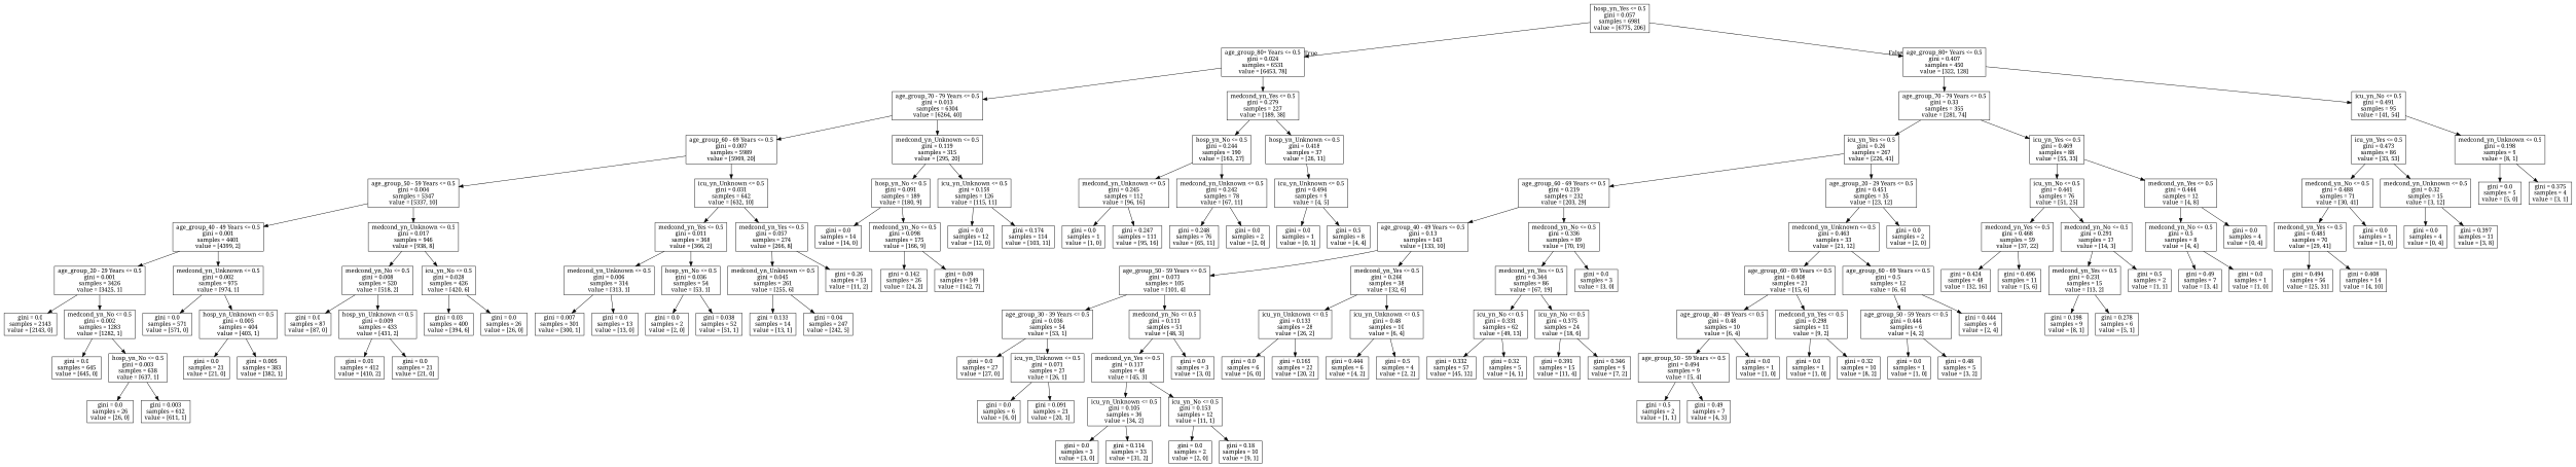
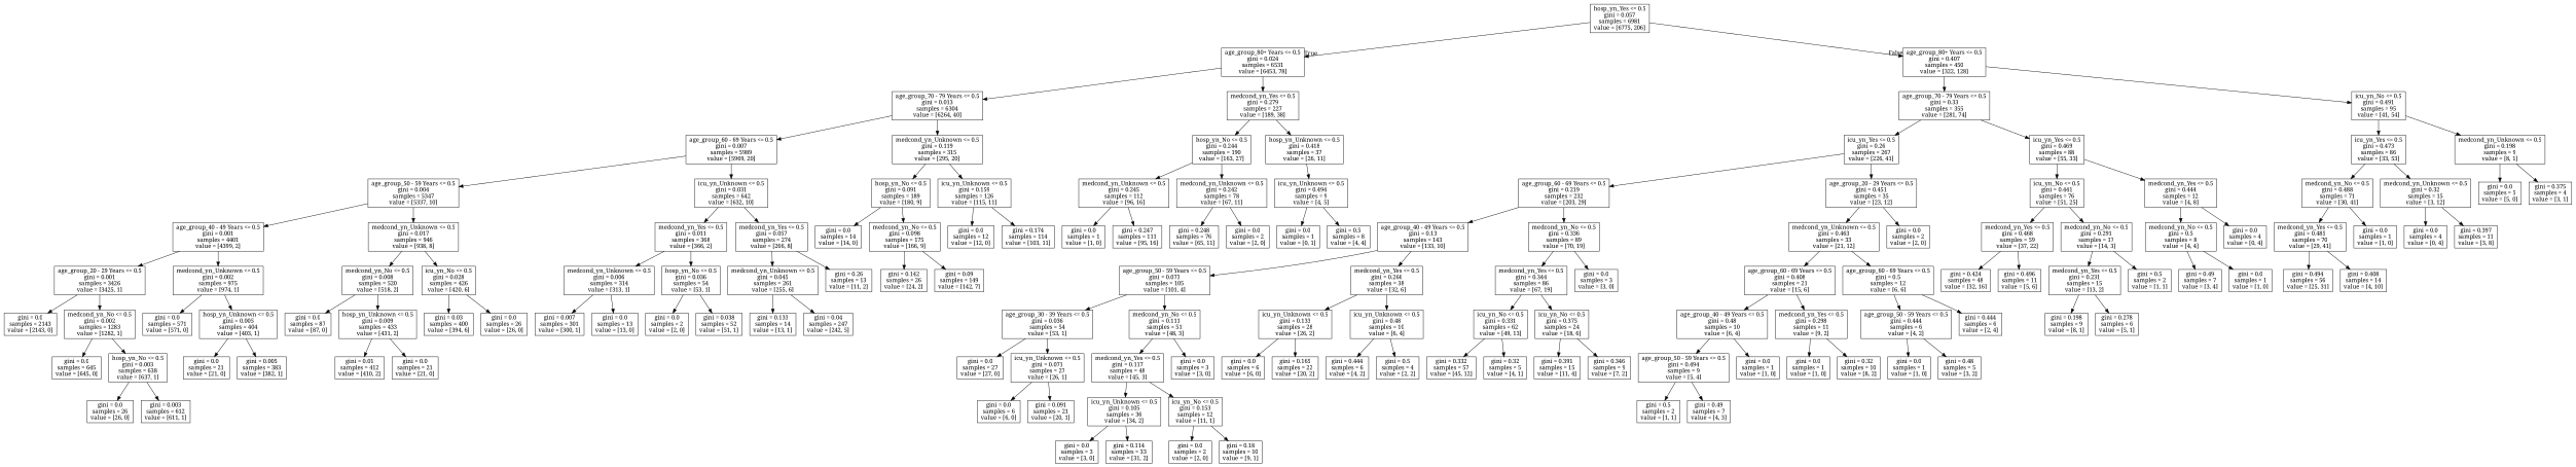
  digraph {
    fontname="Noto Serif"
    node [fontname="Noto Serif" shape=box]
    edge [fontname="Noto Serif"]
    n1 [label="hosp_yn_Yes <= 0.5\ngini = 0.057\nsamples = 6981\nvalue = [6775, 206]"]
    n2 [label="age_group_80+ Years <= 0.5\ngini = 0.024\nsamples = 6531\nvalue = [6453, 78]"]
    n3 [label="age_group_80+ Years <= 0.5\ngini = 0.407\nsamples = 450\nvalue = [322, 128]"]
    n4 [label="age_group_70 - 79 Years <= 0.5\ngini = 0.013\nsamples = 6304\nvalue = [6264, 40]"]
    n5 [label="medcond_yn_Yes <= 0.5\ngini = 0.279\nsamples = 227\nvalue = [189, 38]"]
    n6 [label="age_group_70 - 79 Years <= 0.5\ngini = 0.33\nsamples = 355\nvalue = [281, 74]"]
    n7 [label="icu_yn_No <= 0.5\ngini = 0.491\nsamples = 95\nvalue = [41, 54]"]
    n8 [label="age_group_60 - 69 Years <= 0.5\ngini = 0.007\nsamples = 5989\nvalue = [5969, 20]"]
    n9 [label="medcond_yn_Unknown <= 0.5\ngini = 0.119\nsamples = 315\nvalue = [295, 20]"]
    n10 [label="hosp_yn_No <= 0.5\ngini = 0.244\nsamples = 190\nvalue = [163, 27]"]
    n11 [label="hosp_yn_Unknown <= 0.5\ngini = 0.418\nsamples = 37\nvalue = [26, 11]"]
    n12 [label="age_group_50 - 59 Years <= 0.5\ngini = 0.004\nsamples = 5347\nvalue = [5337, 10]"]
    n13 [label="icu_yn_Unknown <= 0.5\ngini = 0.031\nsamples = 642\nvalue = [632, 10]"]
    n14 [label="hosp_yn_No <= 0.5\ngini = 0.091\nsamples = 189\nvalue = [180, 9]"]
    n15 [label="icu_yn_Unknown <= 0.5\ngini = 0.159\nsamples = 126\nvalue = [115, 11]"]
    n16 [label="age_group_40 - 49 Years <= 0.5\ngini = 0.001\nsamples = 4401\nvalue = [4399, 2]"]
    n17 [label="medcond_yn_Unknown <= 0.5\ngini = 0.017\nsamples = 946\nvalue = [938, 8]"]
    n18 [label="medcond_yn_Yes <= 0.5\ngini = 0.011\nsamples = 368\nvalue = [366, 2]"]
    n19 [label="medcond_yn_Yes <= 0.5\ngini = 0.057\nsamples = 274\nvalue = [266, 8]"]
    n20 [label="age_group_20 - 29 Years <= 0.5\ngini = 0.001\nsamples = 3426\nvalue = [3425, 1]"]
    n21 [label="medcond_yn_Unknown <= 0.5\ngini = 0.002\nsamples = 975\nvalue = [974, 1]"]
    n22 [label="medcond_yn_No <= 0.5\ngini = 0.008\nsamples = 520\nvalue = [518, 2]"]
    n23 [label="icu_yn_No <= 0.5\ngini = 0.028\nsamples = 426\nvalue = [420, 6]"]
    n24 [label="gini = 0.0\nsamples = 2143\nvalue = [2143, 0]"]
    n25 [label="medcond_yn_No <= 0.5\ngini = 0.002\nsamples = 1283\nvalue = [1282, 1]"]
    n26 [label="gini = 0.0\nsamples = 571\nvalue = [571, 0]"]
    n27 [label="hosp_yn_Unknown <= 0.5\ngini = 0.005\nsamples = 404\nvalue = [403, 1]"]
    n28 [label="gini = 0.0\nsamples = 645\nvalue = [645, 0]"]
    n29 [label="hosp_yn_No <= 0.5\ngini = 0.003\nsamples = 638\nvalue = [637, 1]"]
    n30 [label="gini = 0.0\nsamples = 26\nvalue = [26, 0]"]
    n31 [label="gini = 0.003\nsamples = 612\nvalue = [611, 1]"]
    n32 [label="gini = 0.0\nsamples = 21\nvalue = [21, 0]"]
    n33 [label="gini = 0.005\nsamples = 383\nvalue = [382, 1]"]
    n34 [label="gini = 0.0\nsamples = 87\nvalue = [87, 0]"]
    n35 [label="hosp_yn_Unknown <= 0.5\ngini = 0.009\nsamples = 433\nvalue = [431, 2]"]
    n36 [label="gini = 0.03\nsamples = 400\nvalue = [394, 6]"]
    n37 [label="gini = 0.0\nsamples = 26\nvalue = [26, 0]"]
    n38 [label="gini = 0.01\nsamples = 412\nvalue = [410, 2]"]
    n39 [label="gini = 0.0\nsamples = 21\nvalue = [21, 0]"]
    n40 [label="medcond_yn_Unknown <= 0.5\ngini = 0.006\nsamples = 314\nvalue = [313, 1]"]
    n41 [label="hosp_yn_No <= 0.5\ngini = 0.036\nsamples = 54\nvalue = [53, 1]"]
    n42 [label="medcond_yn_Unknown <= 0.5\ngini = 0.045\nsamples = 261\nvalue = [255, 6]"]
    n43 [label="gini = 0.26\nsamples = 13\nvalue = [11, 2]"]
    n44 [label="gini = 0.007\nsamples = 301\nvalue = [300, 1]"]
    n45 [label="gini = 0.0\nsamples = 13\nvalue = [13, 0]"]
    n46 [label="gini = 0.0\nsamples = 2\nvalue = [2, 0]"]
    n47 [label="gini = 0.038\nsamples = 52\nvalue = [51, 1]"]
    n48 [label="gini = 0.133\nsamples = 14\nvalue = [13, 1]"]
    n49 [label="gini = 0.04\nsamples = 247\nvalue = [242, 5]"]
    n50 [label="gini = 0.0\nsamples = 14\nvalue = [14, 0]"]
    n51 [label="medcond_yn_No <= 0.5\ngini = 0.098\nsamples = 175\nvalue = [166, 9]"]
    n52 [label="gini = 0.0\nsamples = 12\nvalue = [12, 0]"]
    n53 [label="gini = 0.174\nsamples = 114\nvalue = [103, 11]"]
    n54 [label="gini = 0.142\nsamples = 26\nvalue = [24, 2]"]
    n55 [label="gini = 0.09\nsamples = 149\nvalue = [142, 7]"]
    n56 [label="medcond_yn_Unknown <= 0.5\ngini = 0.245\nsamples = 112\nvalue = [96, 16]"]
    n57 [label="medcond_yn_Unknown <= 0.5\ngini = 0.242\nsamples = 78\nvalue = [67, 11]"]
    n58 [label="icu_yn_Unknown <= 0.5\ngini = 0.494\nsamples = 9\nvalue = [4, 5]"]
    n59 [label="gini = 0.0\nsamples = 1\nvalue = [1, 0]"]
    n60 [label="gini = 0.247\nsamples = 111\nvalue = [95, 16]"]
    n61 [label="gini = 0.248\nsamples = 76\nvalue = [65, 11]"]
    n62 [label="gini = 0.0\nsamples = 2\nvalue = [2, 0]"]
    n63 [label="gini = 0.0\nsamples = 1\nvalue = [0, 1]"]
    n64 [label="gini = 0.5\nsamples = 8\nvalue = [4, 4]"]
    n65 [label="icu_yn_Yes <= 0.5\ngini = 0.26\nsamples = 267\nvalue = [226, 41]"]
    n66 [label="icu_yn_Yes <= 0.5\ngini = 0.469\nsamples = 88\nvalue = [55, 33]"]
    n67 [label="icu_yn_Yes <= 0.5\ngini = 0.473\nsamples = 86\nvalue = [33, 53]"]
    n68 [label="medcond_yn_Unknown <= 0.5\ngini = 0.198\nsamples = 9\nvalue = [8, 1]"]
    n69 [label="age_group_60 - 69 Years <= 0.5\ngini = 0.219\nsamples = 232\nvalue = [203, 29]"]
    n70 [label="age_group_20 - 29 Years <= 0.5\ngini = 0.451\nsamples = 35\nvalue = [23, 12]"]
    n71 [label="icu_yn_No <= 0.5\ngini = 0.441\nsamples = 76\nvalue = [51, 25]"]
    n72 [label="medcond_yn_Yes <= 0.5\ngini = 0.444\nsamples = 12\nvalue = [4, 8]"]
    n73 [label="age_group_40 - 49 Years <= 0.5\ngini = 0.13\nsamples = 143\nvalue = [133, 10]"]
    n74 [label="medcond_yn_No <= 0.5\ngini = 0.336\nsamples = 89\nvalue = [70, 19]"]
    n75 [label="medcond_yn_Unknown <= 0.5\ngini = 0.463\nsamples = 33\nvalue = [21, 12]"]
    n76 [label="gini = 0.0\nsamples = 2\nvalue = [2, 0]"]
    n77 [label="age_group_50 - 59 Years <= 0.5\ngini = 0.073\nsamples = 105\nvalue = [101, 4]"]
    n78 [label="medcond_yn_Yes <= 0.5\ngini = 0.266\nsamples = 38\nvalue = [32, 6]"]
    n79 [label="medcond_yn_Yes <= 0.5\ngini = 0.344\nsamples = 86\nvalue = [67, 19]"]
    n80 [label="gini = 0.0\nsamples = 3\nvalue = [3, 0]"]
    n81 [label="age_group_30 - 39 Years <= 0.5\ngini = 0.036\nsamples = 54\nvalue = [53, 1]"]
    n82 [label="medcond_yn_No <= 0.5\ngini = 0.111\nsamples = 51\nvalue = [48, 3]"]
    n83 [label="icu_yn_Unknown <= 0.5\ngini = 0.133\nsamples = 28\nvalue = [26, 2]"]
    n84 [label="icu_yn_Unknown <= 0.5\ngini = 0.48\nsamples = 10\nvalue = [6, 4]"]
    n85 [label="gini = 0.0\nsamples = 27\nvalue = [27, 0]"]
    n86 [label="icu_yn_Unknown <= 0.5\ngini = 0.071\nsamples = 27\nvalue = [26, 1]"]
    n87 [label="medcond_yn_Yes <= 0.5\ngini = 0.117\nsamples = 48\nvalue = [45, 3]"]
    n88 [label="gini = 0.0\nsamples = 3\nvalue = [3, 0]"]
    n89 [label="gini = 0.0\nsamples = 6\nvalue = [6, 0]"]
    n90 [label="gini = 0.091\nsamples = 21\nvalue = [20, 1]"]
    n91 [label="icu_yn_Unknown <= 0.5\ngini = 0.105\nsamples = 36\nvalue = [34, 2]"]
    n92 [label="icu_yn_No <= 0.5\ngini = 0.153\nsamples = 12\nvalue = [11, 1]"]
    n93 [label="gini = 0.0\nsamples = 3\nvalue = [3, 0]"]
    n94 [label="gini = 0.114\nsamples = 33\nvalue = [31, 2]"]
    n95 [label="gini = 0.0\nsamples = 2\nvalue = [2, 0]"]
    n96 [label="gini = 0.18\nsamples = 10\nvalue = [9, 1]"]
    n97 [label="gini = 0.0\nsamples = 6\nvalue = [6, 0]"]
    n98 [label="gini = 0.165\nsamples = 22\nvalue = [20, 2]"]
    n99 [label="gini = 0.444\nsamples = 6\nvalue = [4, 2]"]
    n100 [label="gini = 0.5\nsamples = 4\nvalue = [2, 2]"]
    n101 [label="icu_yn_No <= 0.5\ngini = 0.331\nsamples = 62\nvalue = [49, 13]"]
    n102 [label="icu_yn_No <= 0.5\ngini = 0.375\nsamples = 24\nvalue = [18, 6]"]
    n103 [label="gini = 0.332\nsamples = 57\nvalue = [45, 12]"]
    n104 [label="gini = 0.32\nsamples = 5\nvalue = [4, 1]"]
    n105 [label="gini = 0.391\nsamples = 15\nvalue = [11, 4]"]
    n106 [label="gini = 0.346\nsamples = 9\nvalue = [7, 2]"]
    n107 [label="age_group_60 - 69 Years <= 0.5\ngini = 0.408\nsamples = 21\nvalue = [15, 6]"]
    n108 [label="age_group_60 - 69 Years <= 0.5\ngini = 0.5\nsamples = 12\nvalue = [6, 6]"]
    n109 [label="age_group_40 - 49 Years <= 0.5\ngini = 0.48\nsamples = 10\nvalue = [6, 4]"]
    n110 [label="medcond_yn_Yes <= 0.5\ngini = 0.298\nsamples = 11\nvalue = [9, 2]"]
    n111 [label="age_group_50 - 59 Years <= 0.5\ngini = 0.444\nsamples = 6\nvalue = [4, 2]"]
    n112 [label="gini = 0.444\nsamples = 6\nvalue = [2, 4]"]
    n113 [label="age_group_50 - 59 Years <= 0.5\ngini = 0.494\nsamples = 9\nvalue = [5, 4]"]
    n114 [label="gini = 0.0\nsamples = 1\nvalue = [1, 0]"]
    n115 [label="gini = 0.0\nsamples = 1\nvalue = [1, 0]"]
    n116 [label="gini = 0.32\nsamples = 10\nvalue = [8, 2]"]
    n117 [label="gini = 0.5\nsamples = 2\nvalue = [1, 1]"]
    n118 [label="gini = 0.49\nsamples = 7\nvalue = [4, 3]"]
    n119 [label="gini = 0.0\nsamples = 1\nvalue = [1, 0]"]
    n120 [label="gini = 0.48\nsamples = 5\nvalue = [3, 2]"]
    n121 [label="medcond_yn_Yes <= 0.5\ngini = 0.468\nsamples = 59\nvalue = [37, 22]"]
    n122 [label="medcond_yn_No <= 0.5\ngini = 0.291\nsamples = 17\nvalue = [14, 3]"]
    n123 [label="medcond_yn_No <= 0.5\ngini = 0.5\nsamples = 8\nvalue = [4, 4]"]
    n124 [label="gini = 0.0\nsamples = 4\nvalue = [0, 4]"]
    n125 [label="gini = 0.424\nsamples = 48\nvalue = [32, 16]"]
    n126 [label="gini = 0.496\nsamples = 11\nvalue = [5, 6]"]
    n127 [label="medcond_yn_Yes <= 0.5\ngini = 0.231\nsamples = 15\nvalue = [13, 2]"]
    n128 [label="gini = 0.5\nsamples = 2\nvalue = [1, 1]"]
    n129 [label="gini = 0.198\nsamples = 9\nvalue = [8, 1]"]
    n130 [label="gini = 0.278\nsamples = 6\nvalue = [5, 1]"]
    n131 [label="gini = 0.49\nsamples = 7\nvalue = [3, 4]"]
    n132 [label="gini = 0.0\nsamples = 1\nvalue = [1, 0]"]
    n133 [label="medcond_yn_No <= 0.5\ngini = 0.488\nsamples = 71\nvalue = [30, 41]"]
    n134 [label="medcond_yn_Unknown <= 0.5\ngini = 0.32\nsamples = 15\nvalue = [3, 12]"]
    n135 [label="gini = 0.0\nsamples = 5\nvalue = [5, 0]"]
    n136 [label="gini = 0.375\nsamples = 4\nvalue = [3, 1]"]
    n137 [label="medcond_yn_Yes <= 0.5\ngini = 0.485\nsamples = 70\nvalue = [29, 41]"]
    n138 [label="gini = 0.0\nsamples = 1\nvalue = [1, 0]"]
    n139 [label="gini = 0.0\nsamples = 4\nvalue = [0, 4]"]
    n140 [label="gini = 0.397\nsamples = 11\nvalue = [3, 8]"]
    n141 [label="gini = 0.494\nsamples = 56\nvalue = [25, 31]"]
    n142 [label="gini = 0.408\nsamples = 14\nvalue = [4, 10]"]
    n1 -> n2 [headlabel=True labelangle=45 labeldistance=2.5]
    n1 -> n3 [headlabel=False labelangle=-45 labeldistance=2.5]
    n2 -> n4
    n2 -> n5
    n3 -> n6
    n3 -> n7
    n4 -> n8
    n4 -> n9
    n5 -> n10
    n5 -> n11
    n6 -> n65
    n6 -> n66
+   n7 -> n67
    n7 -> n68
    n8 -> n12
    n8 -> n13
    n9 -> n14
    n9 -> n15
    n10 -> n56
    n10 -> n57
    n11 -> n58
    n12 -> n16
    n12 -> n17
    n13 -> n18
    n13 -> n19
    n14 -> n50
    n14 -> n51
    n15 -> n52
    n15 -> n53
    n16 -> n20
    n16 -> n21
    n17 -> n22
    n17 -> n23
    n18 -> n40
    n18 -> n41
    n19 -> n42
    n19 -> n43
    n20 -> n24
    n20 -> n25
    n21 -> n26
    n21 -> n27
    n22 -> n34
    n22 -> n35
    n23 -> n36
    n23 -> n37
    n25 -> n28
    n25 -> n29
    n27 -> n32
    n27 -> n33
    n29 -> n30
    n29 -> n31
    n35 -> n38
    n35 -> n39
    n40 -> n44
    n40 -> n45
    n41 -> n46
    n41 -> n47
    n42 -> n48
    n42 -> n49
    n51 -> n54
    n51 -> n55
    n56 -> n59
    n56 -> n60
    n57 -> n61
    n57 -> n62
    n58 -> n63
    n58 -> n64
    n65 -> n69
    n65 -> n70
    n66 -> n71
    n66 -> n72
    n67 -> n133
    n67 -> n134
    n68 -> n135
    n68 -> n136
    n69 -> n73
    n69 -> n74
    n70 -> n75
    n70 -> n76
    n71 -> n121
    n71 -> n122
    n72 -> n123
    n72 -> n124
    n73 -> n77
    n73 -> n78
    n74 -> n79
    n74 -> n80
    n75 -> n107
    n75 -> n108
    n77 -> n81
    n77 -> n82
    n78 -> n83
    n78 -> n84
    n79 -> n101
    n79 -> n102
    n81 -> n85
    n81 -> n86
    n82 -> n87
    n82 -> n88
    n83 -> n97
    n83 -> n98
    n84 -> n99
    n84 -> n100
    n86 -> n89
    n86 -> n90
    n87 -> n91
    n87 -> n92
    n91 -> n93
    n91 -> n94
    n92 -> n95
    n92 -> n96
    n101 -> n103
    n101 -> n104
    n102 -> n105
    n102 -> n106
    n107 -> n109
    n107 -> n110
    n108 -> n111
    n108 -> n112
    n109 -> n113
    n109 -> n114
    n110 -> n115
    n110 -> n116
    n111 -> n119
    n111 -> n120
    n113 -> n117
    n113 -> n118
    n121 -> n125
    n121 -> n126
    n122 -> n127
    n122 -> n128
    n123 -> n131
    n123 -> n132
    n127 -> n129
    n127 -> n130
    n133 -> n137
    n133 -> n138
    n134 -> n139
    n134 -> n140
    n137 -> n141
    n137 -> n142
  }
